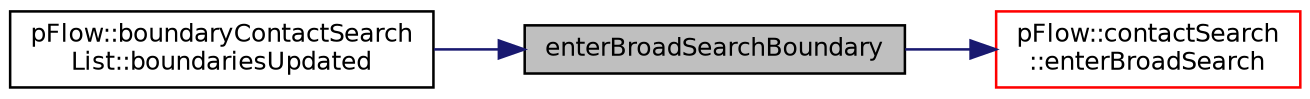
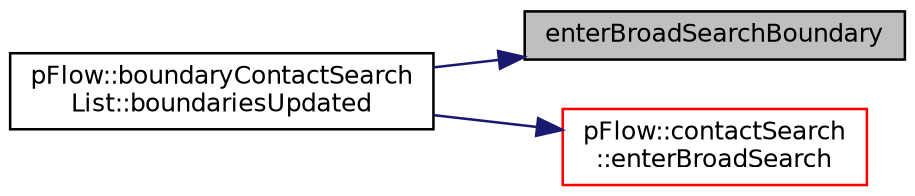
  digraph {
    rankdir=LR
    node [color=black fillcolor=white fontname=Helvetica fontsize=10 shape=record style=filled]
    edge [color=midnightblue fontname=Helvetica fontsize=10 labelfontname=Helvetica labelfontsize=10 style=solid]
    n1 [fillcolor=grey75 fontcolor=black height=0.2 label=enterBroadSearchBoundary width=0.4]
    n2 [color=red height=0.2 label="pFlow::contactSearch\l::enterBroadSearch" width=0.4]
    n3 [height=0.2 label="pFlow::boundaryContactSearch\lList::boundariesUpdated" width=0.4]
-   n1 -> n2
+   n3 -> n2
    n3 -> n1
  }
